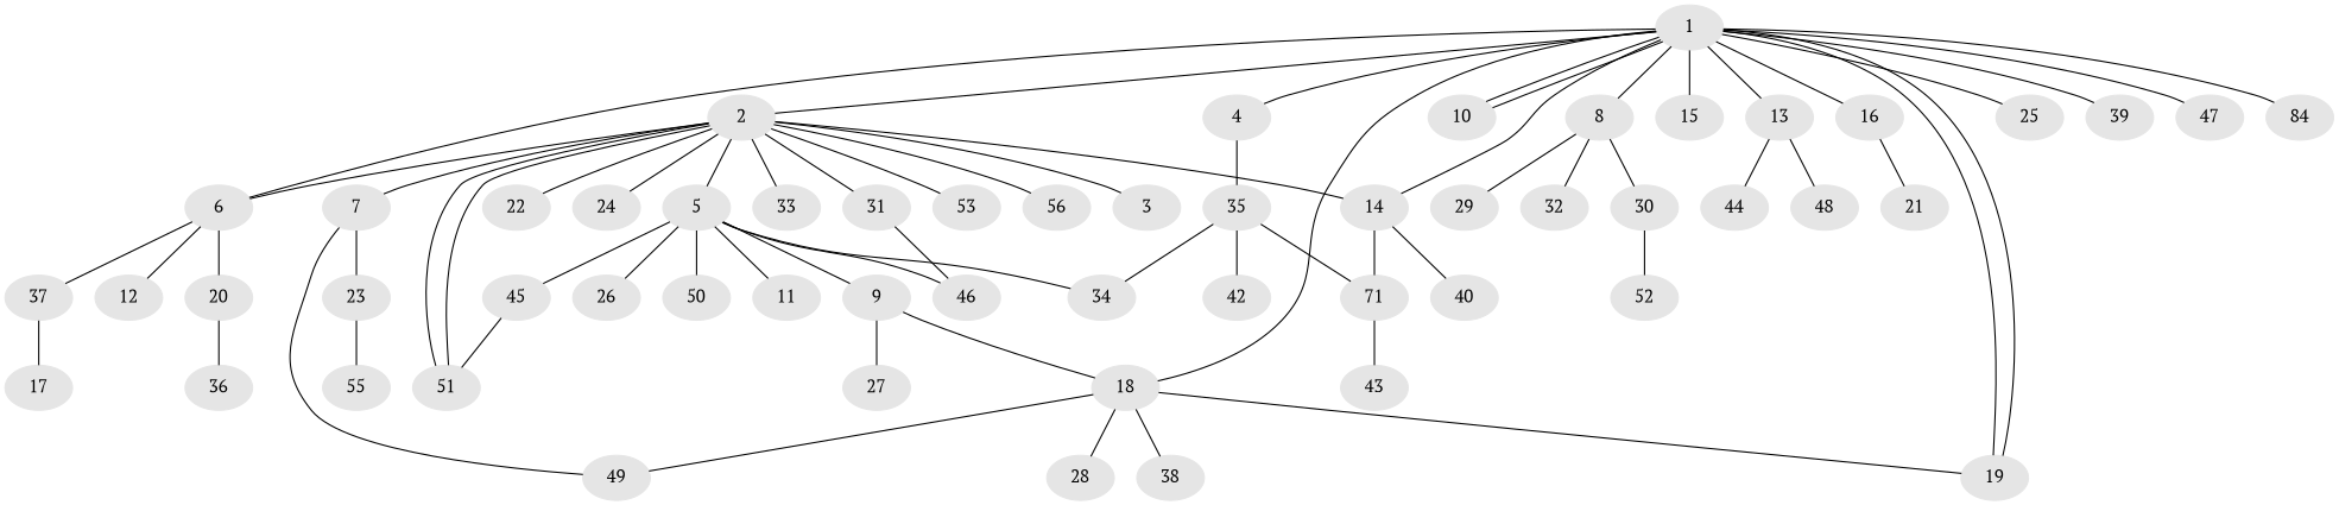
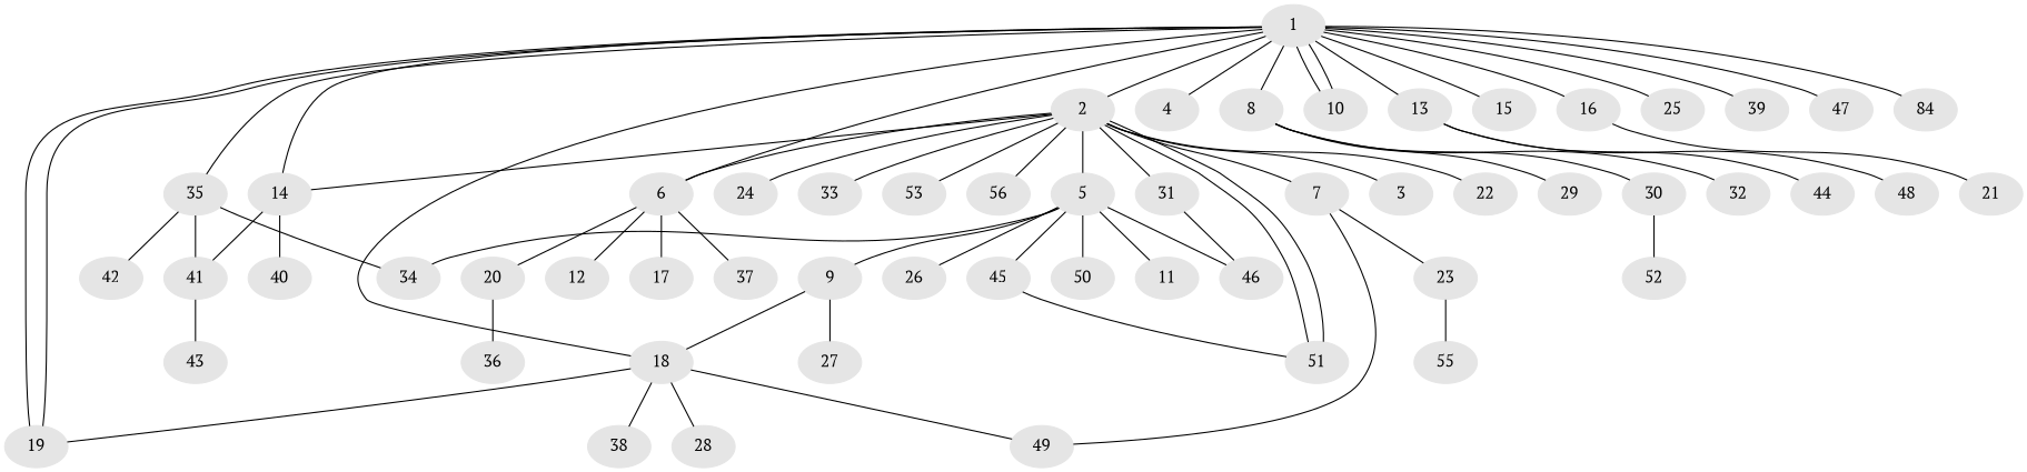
  graph {
    fontname="PT Serif"
    node [color=gray90 fontname="PT Serif" style=filled]
    edge [fontname="PT Serif"]
    1
    2
    4
    6
    8
    10
    13
    14
    15
    16
    18
    19
    25
    35
    39
    47
    n17 [label=84]
    3
    5
    7
    22
    24
    31
    33
    51
    53
    56
    12
    17
    20
    37
    29
    30
    32
    44
    48
    40
-   41 [label=71]
+   41
    21
    49
    28
    38
    34
    42
    9
    11
    26
    45
    46
    50
    23
    27
    36
    55
    52
    43
    1 -- 2
    1 -- 4
    1 -- 6
    1 -- 8
    1 -- 10
    1 -- 10
    1 -- 13
    1 -- 14
    1 -- 15
    1 -- 16
    1 -- 18
    1 -- 19
    1 -- 19
    1 -- 25
-   4 -- 35
+   1 -- 35
    1 -- 39
    1 -- 47
    1 -- n17
    2 -- 6
    2 -- 14
    2 -- 3
    2 -- 5
    2 -- 7
    2 -- 22
    2 -- 24
    2 -- 31
    2 -- 33
    2 -- 51
    2 -- 51
    2 -- 53
    2 -- 56
    6 -- 12
-   37 -- 17
+   6 -- 17
    6 -- 20
    6 -- 37
    8 -- 29
    8 -- 30
    8 -- 32
    13 -- 44
    13 -- 48
    14 -- 40
    14 -- 41
    16 -- 21
    18 -- 19
    18 -- 49
    18 -- 28
    18 -- 38
    35 -- 41
    35 -- 34
    35 -- 42
    5 -- 34
    5 -- 9
    5 -- 11
    5 -- 26
    5 -- 45
    5 -- 46
    5 -- 50
    7 -- 49
    7 -- 23
    31 -- 46
    20 -- 36
    30 -- 52
    41 -- 43
    9 -- 18
    9 -- 27
    45 -- 51
    23 -- 55
  }
